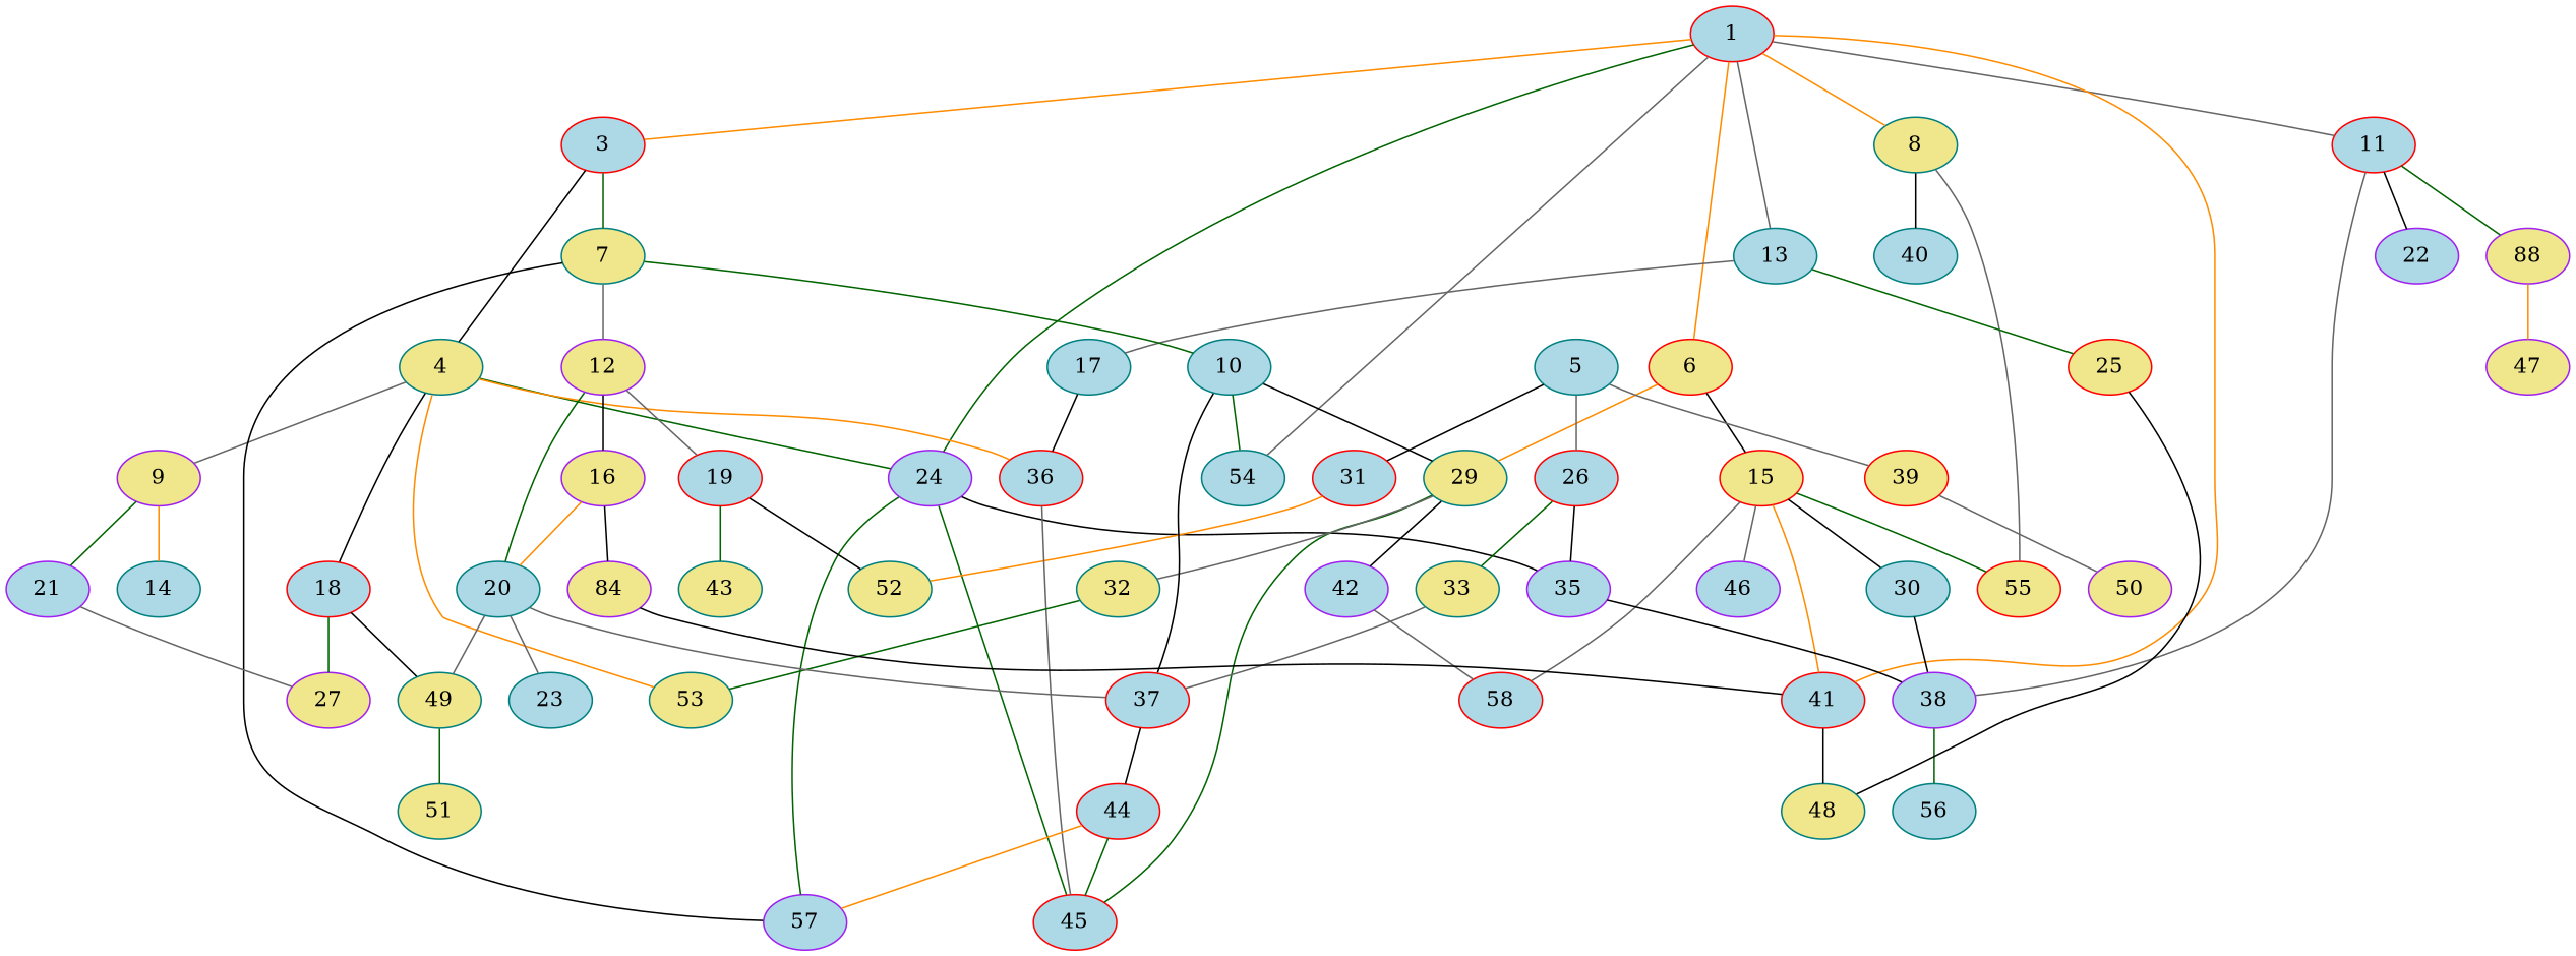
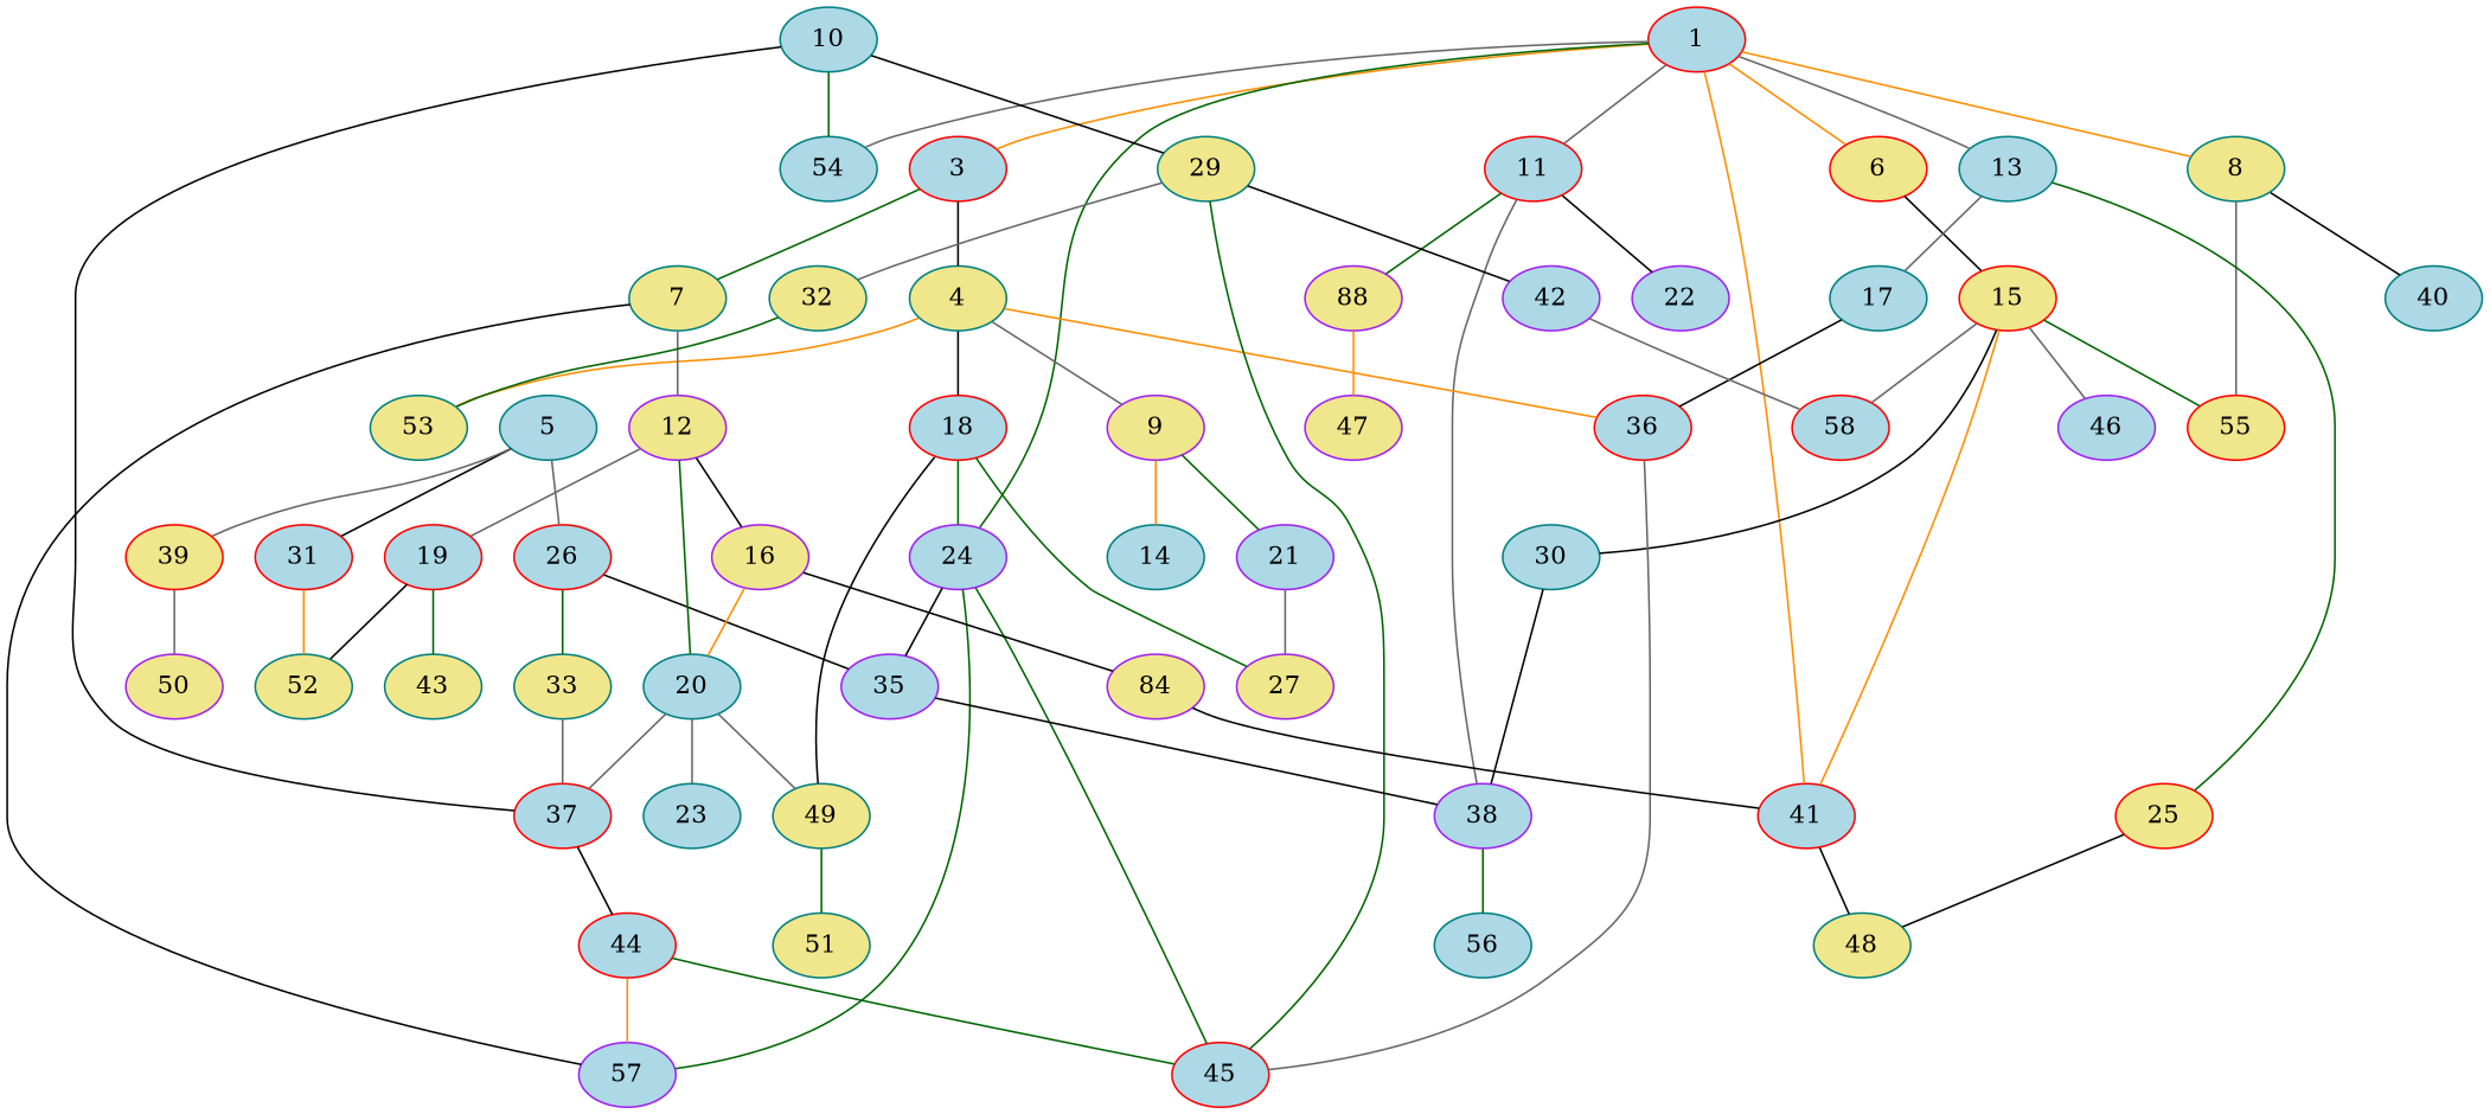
  graph {
    node [color=teal fillcolor=lightblue style=filled]
    edge [color=black]
    1 [color=red]
    3 [color=red]
    6 [color=red fillcolor=khaki]
    8 [fillcolor=khaki]
    11 [color=red]
    13
    24 [color=purple]
    41 [color=red]
    54
    4 [fillcolor=khaki]
    7 [fillcolor=khaki]
    15 [color=red fillcolor=khaki]
    29 [fillcolor=khaki]
    40
    55 [color=red fillcolor=khaki]
    22 [color=purple]
    n17 [color=purple fillcolor=khaki label=88]
    38 [color=purple]
    25 [color=red fillcolor=khaki]
    17
    57 [color=purple]
    35 [color=purple]
    45 [color=red]
    48 [fillcolor=khaki]
    26 [color=red]
    5
    31 [color=red]
    39 [color=red fillcolor=khaki]
    9 [color=purple fillcolor=khaki]
    18 [color=red]
    36 [color=red]
    53 [fillcolor=khaki]
    10
    12 [color=purple fillcolor=khaki]
    14
    21 [color=purple]
    27 [color=purple fillcolor=khaki]
    49 [fillcolor=khaki]
    33 [fillcolor=khaki]
    52 [fillcolor=khaki]
    50 [color=purple fillcolor=khaki]
    30
    46 [color=purple]
    58 [color=red]
    32 [fillcolor=khaki]
    42 [color=purple]
    37 [color=red]
    16 [color=purple fillcolor=khaki]
    19 [color=red]
    20
    44 [color=red]
    47 [color=purple fillcolor=khaki]
    56
    n54 [color=purple fillcolor=khaki label=84]
    43 [fillcolor=khaki]
    23
    51 [fillcolor=khaki]
    1 -- 3 [color=darkorange]
    1 -- 6 [color=darkorange]
    1 -- 8 [color=darkorange]
    1 -- 11 [color=gray40]
    1 -- 13 [color=gray40]
    1 -- 24 [color=darkgreen]
    1 -- 41 [color=darkorange]
    1 -- 54 [color=gray40]
    3 -- 4
    3 -- 7 [color=darkgreen]
    6 -- 15
-   6 -- 29 [color=darkorange]
    8 -- 40
    8 -- 55 [color=gray40]
    11 -- 22
    11 -- n17 [color=darkgreen]
    11 -- 38 [color=gray40]
    13 -- 25 [color=darkgreen]
    13 -- 17 [color=gray40]
    24 -- 57 [color=darkgreen]
    24 -- 35
    24 -- 45 [color=darkgreen]
    41 -- 48
    4 -- 9 [color=gray40]
    4 -- 18
    4 -- 36 [color=darkorange]
    4 -- 53 [color=darkorange]
    7 -- 57
-   7 -- 10 [color=darkgreen]
    7 -- 12 [color=gray40]
    15 -- 41 [color=darkorange]
    15 -- 55 [color=darkgreen]
    15 -- 30
    15 -- 46 [color=gray40]
    15 -- 58 [color=gray40]
    29 -- 45 [color=darkgreen]
    29 -- 32 [color=gray40]
    29 -- 42
    n17 -- 47 [color=darkorange]
    38 -- 56 [color=darkgreen]
    25 -- 48
    17 -- 36
    35 -- 38
    26 -- 35
    26 -- 33 [color=darkgreen]
    5 -- 26 [color=gray40]
    5 -- 31
    5 -- 39 [color=gray40]
    31 -- 52 [color=darkorange]
    39 -- 50 [color=gray40]
    9 -- 14 [color=darkorange]
    9 -- 21 [color=darkgreen]
-   4 -- 24 [color=darkgreen]
+   18 -- 24 [color=darkgreen]
    18 -- 27 [color=darkgreen]
    18 -- 49
    36 -- 45 [color=gray40]
    10 -- 54 [color=darkgreen]
    10 -- 29
    10 -- 37
    12 -- 16
    12 -- 19 [color=gray40]
    12 -- 20 [color=darkgreen]
    21 -- 27 [color=gray40]
    49 -- 51 [color=darkgreen]
    33 -- 37 [color=gray40]
    30 -- 38
    32 -- 53 [color=darkgreen]
    42 -- 58 [color=gray40]
    37 -- 44
    16 -- 20 [color=darkorange]
    16 -- n54
    19 -- 52
    19 -- 43 [color=darkgreen]
    20 -- 49 [color=gray40]
    20 -- 37 [color=gray40]
    20 -- 23 [color=gray40]
    44 -- 57 [color=darkorange]
    44 -- 45 [color=darkgreen]
    n54 -- 41
  }
